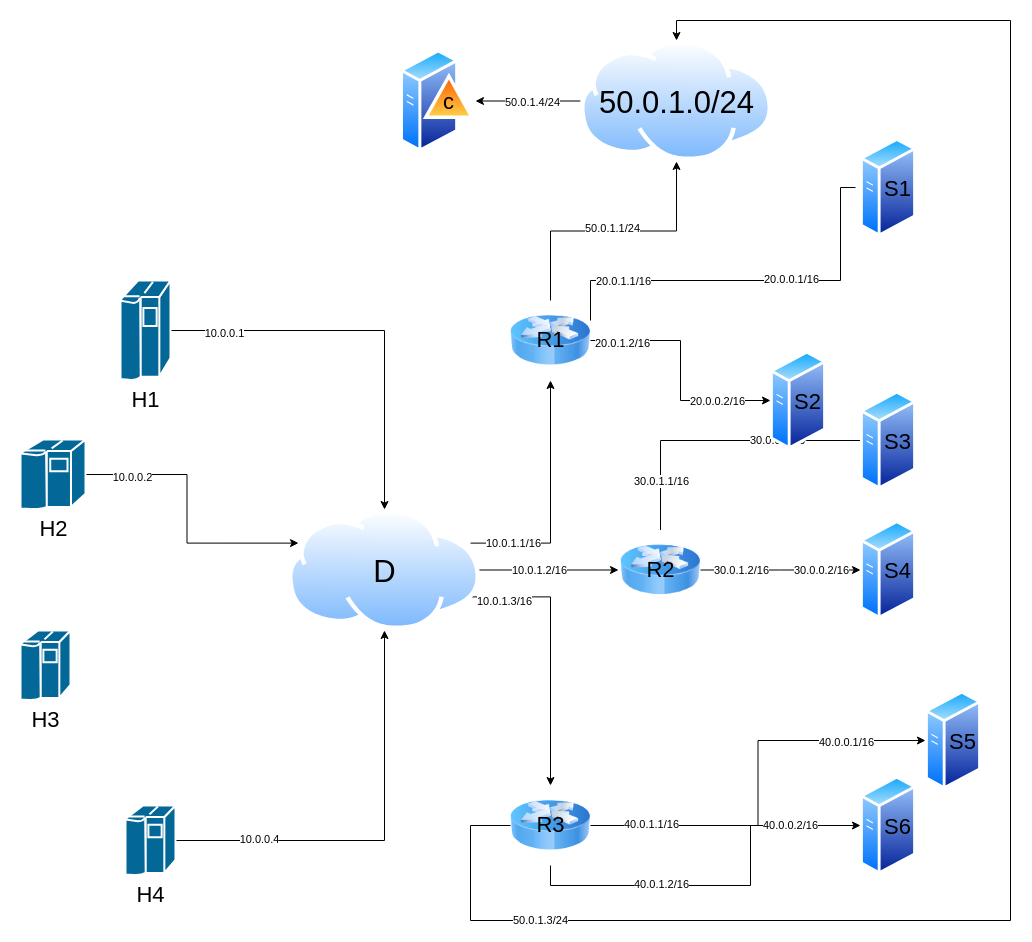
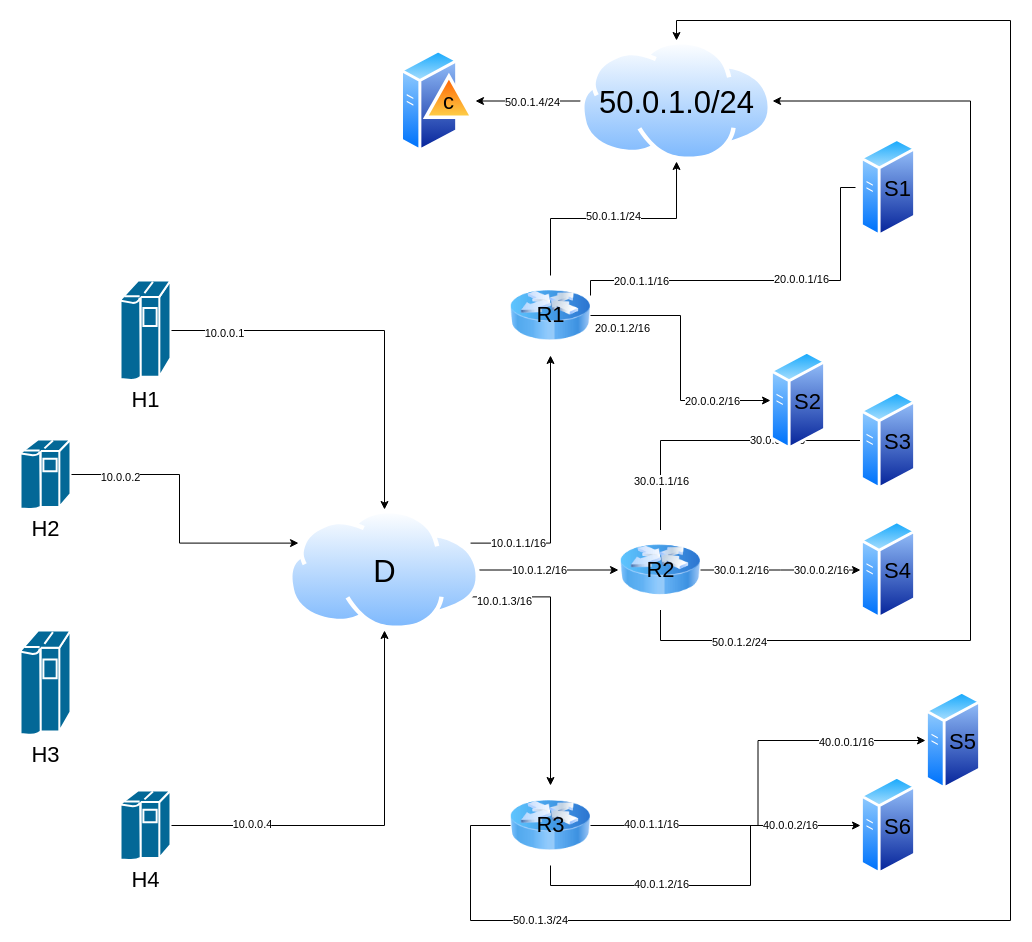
  <mxCell id="0" />
  <mxCell id="1" parent="0" />
  <mxCell id="2" style="edgeStyle=orthogonalEdgeStyle;rounded=0;orthogonalLoop=1;jettySize=auto;html=1;exitX=1;exitY=0.5;exitDx=0;exitDy=0;exitPerimeter=0;entryX=0;entryY=0.25;entryDx=0;entryDy=0;" edge="1" parent="1" source="4" target="18"><mxGeometry relative="1" as="geometry" /></mxCell>
  <mxCell id="3" value="10.0.0.2" style="edgeLabel;html=1;align=center;verticalAlign=middle;resizable=0;points=[];" vertex="1" connectable="0" parent="2"><mxGeometry x="-0.663" y="-2" relative="1" as="geometry"><mxPoint x="-1" as="offset" /></mxGeometry></mxCell>
- <mxCell id="4" value="H2" style="shape=mxgraph.cisco.computers_and_peripherals.ibm_mainframe;sketch=0;html=1;pointerEvents=1;dashed=0;fillColor=#036897;strokeColor=#ffffff;strokeWidth=2;verticalLabelPosition=bottom;verticalAlign=top;align=center;outlineConnect=0;fontSize=22;" vertex="1" parent="1"><mxGeometry x="20" y="439" width="65" height="70" as="geometry" /></mxCell>
- <mxCell id="5" value="H3" style="shape=mxgraph.cisco.computers_and_peripherals.ibm_mainframe;sketch=0;html=1;pointerEvents=1;dashed=0;fillColor=#036897;strokeColor=#ffffff;strokeWidth=2;verticalLabelPosition=bottom;verticalAlign=top;align=center;outlineConnect=0;fontSize=22;" vertex="1" parent="1"><mxGeometry x="20" y="630" width="50" height="70" as="geometry" /></mxCell>
+ <mxCell id="4" value="H2" style="shape=mxgraph.cisco.computers_and_peripherals.ibm_mainframe;sketch=0;html=1;pointerEvents=1;dashed=0;fillColor=#036897;strokeColor=#ffffff;strokeWidth=2;verticalLabelPosition=bottom;verticalAlign=top;align=center;outlineConnect=0;fontSize=22;" vertex="1" parent="1"><mxGeometry x="20" y="439" width="50" height="70" as="geometry" /></mxCell>
+ <mxCell id="5" value="H3" style="shape=mxgraph.cisco.computers_and_peripherals.ibm_mainframe;sketch=0;html=1;pointerEvents=1;dashed=0;fillColor=#036897;strokeColor=#ffffff;strokeWidth=2;verticalLabelPosition=bottom;verticalAlign=top;align=center;outlineConnect=0;fontSize=22;" vertex="1" parent="1"><mxGeometry x="20" y="630" width="50" height="105" as="geometry" /></mxCell>
  <mxCell id="6" style="edgeStyle=orthogonalEdgeStyle;rounded=0;orthogonalLoop=1;jettySize=auto;html=1;exitX=1;exitY=0.5;exitDx=0;exitDy=0;exitPerimeter=0;entryX=0.5;entryY=0;entryDx=0;entryDy=0;" edge="1" parent="1" source="8" target="18"><mxGeometry relative="1" as="geometry" /></mxCell>
  <mxCell id="7" value="10.0.0.1" style="edgeLabel;html=1;align=center;verticalAlign=middle;resizable=0;points=[];" vertex="1" connectable="0" parent="6"><mxGeometry x="-0.725" y="-2" relative="1" as="geometry"><mxPoint x="-1" as="offset" /></mxGeometry></mxCell>
  <mxCell id="8" value="H1" style="shape=mxgraph.cisco.computers_and_peripherals.ibm_mainframe;sketch=0;html=1;pointerEvents=1;dashed=0;fillColor=#036897;strokeColor=#ffffff;strokeWidth=2;verticalLabelPosition=bottom;verticalAlign=top;align=center;outlineConnect=0;fontSize=22;" vertex="1" parent="1"><mxGeometry x="120" y="280" width="50" height="100" as="geometry" /></mxCell>
  <mxCell id="9" style="edgeStyle=orthogonalEdgeStyle;rounded=0;orthogonalLoop=1;jettySize=auto;html=1;exitX=1;exitY=0.5;exitDx=0;exitDy=0;exitPerimeter=0;entryX=0.5;entryY=1;entryDx=0;entryDy=0;" edge="1" parent="1" source="11" target="18"><mxGeometry relative="1" as="geometry" /></mxCell>
  <mxCell id="10" value="10.0.0.4" style="edgeLabel;html=1;align=center;verticalAlign=middle;resizable=0;points=[];" vertex="1" connectable="0" parent="9"><mxGeometry x="-0.598" y="2" relative="1" as="geometry"><mxPoint x="-1" as="offset" /></mxGeometry></mxCell>
- <mxCell id="11" value="H4" style="shape=mxgraph.cisco.computers_and_peripherals.ibm_mainframe;sketch=0;html=1;pointerEvents=1;dashed=0;fillColor=#036897;strokeColor=#ffffff;strokeWidth=2;verticalLabelPosition=bottom;verticalAlign=top;align=center;outlineConnect=0;fontSize=22;" vertex="1" parent="1"><mxGeometry x="125" y="805" width="50" height="70" as="geometry" /></mxCell>
+ <mxCell id="11" value="H4" style="shape=mxgraph.cisco.computers_and_peripherals.ibm_mainframe;sketch=0;html=1;pointerEvents=1;dashed=0;fillColor=#036897;strokeColor=#ffffff;strokeWidth=2;verticalLabelPosition=bottom;verticalAlign=top;align=center;outlineConnect=0;fontSize=22;" vertex="1" parent="1"><mxGeometry x="120" y="790" width="50" height="70" as="geometry" /></mxCell>
  <mxCell id="12" style="edgeStyle=orthogonalEdgeStyle;rounded=0;orthogonalLoop=1;jettySize=auto;html=1;exitX=1;exitY=0.5;exitDx=0;exitDy=0;entryX=0;entryY=0.5;entryDx=0;entryDy=0;" edge="1" parent="1"><mxGeometry relative="1" as="geometry"><mxPoint x="478.06" y="569.5" as="sourcePoint" /><mxPoint x="618" y="569.5" as="targetPoint" /></mxGeometry></mxCell>
  <mxCell id="13" value="10.0.1.2/16" style="edgeLabel;html=1;align=center;verticalAlign=middle;resizable=0;points=[];" vertex="1" connectable="0" parent="12"><mxGeometry x="-0.143" relative="1" as="geometry"><mxPoint as="offset" /></mxGeometry></mxCell>
  <mxCell id="14" style="edgeStyle=orthogonalEdgeStyle;rounded=0;orthogonalLoop=1;jettySize=auto;html=1;exitX=1;exitY=0.25;exitDx=0;exitDy=0;" edge="1" parent="1" source="18" target="42"><mxGeometry relative="1" as="geometry" /></mxCell>
  <mxCell id="15" value="10.0.1.1/16" style="edgeLabel;html=1;align=center;verticalAlign=middle;resizable=0;points=[];" vertex="1" connectable="0" parent="14"><mxGeometry x="-0.652" relative="1" as="geometry"><mxPoint as="offset" /></mxGeometry></mxCell>
  <mxCell id="16" style="edgeStyle=orthogonalEdgeStyle;rounded=0;orthogonalLoop=1;jettySize=auto;html=1;exitX=1;exitY=0.75;exitDx=0;exitDy=0;entryX=0.5;entryY=0;entryDx=0;entryDy=0;" edge="1" parent="1" source="18" target="36"><mxGeometry relative="1" as="geometry" /></mxCell>
  <mxCell id="17" value="10.0.1.3/16" style="edgeLabel;html=1;align=center;verticalAlign=middle;resizable=0;points=[];" vertex="1" connectable="0" parent="16"><mxGeometry x="-0.756" y="-4" relative="1" as="geometry"><mxPoint as="offset" /></mxGeometry></mxCell>
  <mxCell id="18" value="D" style="image;aspect=fixed;perimeter=ellipsePerimeter;html=1;align=center;shadow=0;dashed=0;spacingTop=3;image=img/lib/active_directory/internet_cloud.svg;verticalAlign=middle;labelPosition=center;verticalLabelPosition=middle;fontSize=31;labelBackgroundColor=none;" vertex="1" parent="1"><mxGeometry x="288" y="509" width="192.06" height="121" as="geometry" /></mxCell>
  <mxCell id="19" style="edgeStyle=orthogonalEdgeStyle;rounded=0;orthogonalLoop=1;jettySize=auto;html=1;exitX=1;exitY=0.5;exitDx=0;exitDy=0;entryX=0;entryY=0.5;entryDx=0;entryDy=0;" edge="1" parent="1" source="27"><mxGeometry relative="1" as="geometry"><mxPoint x="860" y="569.5" as="targetPoint" /></mxGeometry></mxCell>
  <mxCell id="20" value="30.0.1.2/16" style="edgeLabel;html=1;align=center;verticalAlign=middle;resizable=0;points=[];" vertex="1" connectable="0" parent="19"><mxGeometry x="-0.224" y="1" relative="1" as="geometry"><mxPoint x="-22" y="1" as="offset" /></mxGeometry></mxCell>
  <mxCell id="21" value="30.0.0.2/16" style="edgeLabel;html=1;align=center;verticalAlign=middle;resizable=0;points=[];" vertex="1" connectable="0" parent="19"><mxGeometry x="0.381" y="3" relative="1" as="geometry"><mxPoint x="10" y="3" as="offset" /></mxGeometry></mxCell>
  <mxCell id="22" style="edgeStyle=orthogonalEdgeStyle;rounded=0;orthogonalLoop=1;jettySize=auto;html=1;exitX=0.5;exitY=0;exitDx=0;exitDy=0;entryX=0;entryY=0.5;entryDx=0;entryDy=0;endArrow=none;" edge="1" parent="1" source="27" target="50"><mxGeometry relative="1" as="geometry" /></mxCell>
  <mxCell id="23" value="30.0.1.1/16" style="edgeLabel;html=1;align=center;verticalAlign=middle;resizable=0;points=[];" vertex="1" connectable="0" parent="22"><mxGeometry x="0.209" relative="1" as="geometry"><mxPoint x="-85" y="40" as="offset" /></mxGeometry></mxCell>
  <mxCell id="24" value="30.0.0.1/16" style="edgeLabel;html=1;align=center;verticalAlign=middle;resizable=0;points=[];" vertex="1" connectable="0" parent="22"><mxGeometry x="0.42" y="1" relative="1" as="geometry"><mxPoint as="offset" /></mxGeometry></mxCell>
+ <mxCell id="25" style="edgeStyle=orthogonalEdgeStyle;rounded=0;orthogonalLoop=1;jettySize=auto;html=1;exitX=0.5;exitY=1;exitDx=0;exitDy=0;entryX=1;entryY=0.5;entryDx=0;entryDy=0;" edge="1" parent="1" source="27" target="55"><mxGeometry relative="1" as="geometry"><Array as="points"><mxPoint x="660" y="640" /><mxPoint x="970" y="640" /><mxPoint x="970" y="100" /></Array></mxGeometry></mxCell>
+ <mxCell id="26" value="50.0.1.2/24" style="edgeLabel;html=1;align=center;verticalAlign=middle;resizable=0;points=[];" vertex="1" connectable="0" parent="25"><mxGeometry x="-0.797" y="-1" relative="1" as="geometry"><mxPoint as="offset" /></mxGeometry></mxCell>
  <mxCell id="27" value="R2" style="image;html=1;image=img/lib/clip_art/networking/Router_Icon_128x128.png;labelPosition=center;verticalLabelPosition=middle;align=center;verticalAlign=middle;fontSize=22;labelBackgroundColor=none;" vertex="1" parent="1"><mxGeometry x="620" y="529.5" width="80" height="80" as="geometry" /></mxCell>
  <mxCell id="28" style="edgeStyle=orthogonalEdgeStyle;rounded=0;orthogonalLoop=1;jettySize=auto;html=1;exitX=1;exitY=0.5;exitDx=0;exitDy=0;entryX=0;entryY=0.5;entryDx=0;entryDy=0;" edge="1" parent="1" source="36" target="49"><mxGeometry relative="1" as="geometry" /></mxCell>
  <mxCell id="29" value="40.0.1.1/16" style="edgeLabel;html=1;align=center;verticalAlign=middle;resizable=0;points=[];" vertex="1" connectable="0" parent="28"><mxGeometry x="-0.713" y="2" relative="1" as="geometry"><mxPoint as="offset" /></mxGeometry></mxCell>
  <mxCell id="30" value="40.0.0.1/16" style="edgeLabel;html=1;align=center;verticalAlign=middle;resizable=0;points=[];" vertex="1" connectable="0" parent="28"><mxGeometry x="0.617" y="-1" relative="1" as="geometry"><mxPoint as="offset" /></mxGeometry></mxCell>
  <mxCell id="31" style="edgeStyle=orthogonalEdgeStyle;rounded=0;orthogonalLoop=1;jettySize=auto;html=1;exitX=0.5;exitY=1;exitDx=0;exitDy=0;entryX=0;entryY=0.5;entryDx=0;entryDy=0;" edge="1" parent="1" source="36" target="52"><mxGeometry relative="1" as="geometry"><Array as="points"><mxPoint x="550" y="885" /><mxPoint x="750" y="885" /><mxPoint x="750" y="825" /></Array></mxGeometry></mxCell>
  <mxCell id="32" value="40.0.1.2/16" style="edgeLabel;html=1;align=center;verticalAlign=middle;resizable=0;points=[];" vertex="1" connectable="0" parent="31"><mxGeometry x="-0.333" y="2" relative="1" as="geometry"><mxPoint as="offset" /></mxGeometry></mxCell>
  <mxCell id="33" value="40.0.0.2/16" style="edgeLabel;html=1;align=center;verticalAlign=middle;resizable=0;points=[];" vertex="1" connectable="0" parent="31"><mxGeometry x="0.635" y="1" relative="1" as="geometry"><mxPoint as="offset" /></mxGeometry></mxCell>
  <mxCell id="34" style="edgeStyle=orthogonalEdgeStyle;rounded=0;orthogonalLoop=1;jettySize=auto;html=1;exitX=0;exitY=0.5;exitDx=0;exitDy=0;entryX=0.5;entryY=0;entryDx=0;entryDy=0;" edge="1" parent="1" source="36" target="55"><mxGeometry relative="1" as="geometry"><Array as="points"><mxPoint x="470" y="825" /><mxPoint x="470" y="920" /><mxPoint x="1010" y="920" /><mxPoint x="1010" y="20" /><mxPoint x="676" y="20" /></Array></mxGeometry></mxCell>
  <mxCell id="35" value="50.0.1.3/24" style="edgeLabel;html=1;align=center;verticalAlign=middle;resizable=0;points=[];" vertex="1" connectable="0" parent="34"><mxGeometry x="-0.788" y="1" relative="1" as="geometry"><mxPoint as="offset" /></mxGeometry></mxCell>
  <mxCell id="36" value="R3" style="image;html=1;image=img/lib/clip_art/networking/Router_Icon_128x128.png;labelBackgroundColor=none;labelPosition=center;verticalLabelPosition=middle;align=center;verticalAlign=middle;fontSize=22;" vertex="1" parent="1"><mxGeometry x="510" y="785" width="80" height="80" as="geometry" /></mxCell>
  <mxCell id="37" style="edgeStyle=orthogonalEdgeStyle;rounded=0;orthogonalLoop=1;jettySize=auto;html=1;exitX=1;exitY=0.5;exitDx=0;exitDy=0;entryX=0;entryY=0.5;entryDx=0;entryDy=0;" edge="1" parent="1" source="42" target="48"><mxGeometry relative="1" as="geometry" /></mxCell>
  <mxCell id="38" value="20.0.1.2/16" style="edgeLabel;html=1;align=center;verticalAlign=middle;resizable=0;points=[];" vertex="1" connectable="0" parent="37"><mxGeometry x="-0.21" y="-3" relative="1" as="geometry"><mxPoint x="-56" y="-3" as="offset" /></mxGeometry></mxCell>
  <mxCell id="39" value="20.0.0.2/16" style="edgeLabel;html=1;align=center;verticalAlign=middle;resizable=0;points=[];" vertex="1" connectable="0" parent="37"><mxGeometry x="0.552" relative="1" as="geometry"><mxPoint as="offset" /></mxGeometry></mxCell>
  <mxCell id="40" style="edgeStyle=orthogonalEdgeStyle;rounded=0;orthogonalLoop=1;jettySize=auto;html=1;exitX=0.5;exitY=0;exitDx=0;exitDy=0;entryX=0.5;entryY=1;entryDx=0;entryDy=0;" edge="1" parent="1" source="42" target="55"><mxGeometry relative="1" as="geometry" /></mxCell>
  <mxCell id="41" value="5&lt;span style=&quot;background-color: light-dark(#ffffff, var(--ge-dark-color, #121212)); color: light-dark(rgb(0, 0, 0), rgb(255, 255, 255));&quot;&gt;0.0.1.1/24&lt;/span&gt;" style="edgeLabel;html=1;align=center;verticalAlign=middle;resizable=0;points=[];" vertex="1" connectable="0" parent="40"><mxGeometry x="-0.008" y="3" relative="1" as="geometry"><mxPoint as="offset" /></mxGeometry></mxCell>
- <mxCell id="42" value="R1" style="image;html=1;image=img/lib/clip_art/networking/Router_Icon_128x128.png;labelBackgroundColor=none;labelPosition=center;verticalLabelPosition=middle;align=center;verticalAlign=middle;fontSize=22;" vertex="1" parent="1"><mxGeometry x="510" y="300" width="80" height="80" as="geometry" /></mxCell>
+ <mxCell id="42" value="R1" style="image;html=1;image=img/lib/clip_art/networking/Router_Icon_128x128.png;labelBackgroundColor=none;labelPosition=center;verticalLabelPosition=middle;align=center;verticalAlign=middle;fontSize=22;" vertex="1" parent="1"><mxGeometry x="510" y="275" width="80" height="80" as="geometry" /></mxCell>
  <mxCell id="43" value="c" style="image;aspect=fixed;perimeter=ellipsePerimeter;html=1;align=center;shadow=0;dashed=0;spacingTop=3;image=img/lib/active_directory/domain_controller.svg;labelPosition=center;verticalLabelPosition=middle;verticalAlign=middle;labelBackgroundColor=none;spacingLeft=20;fontSize=22;" vertex="1" parent="1"><mxGeometry x="400" y="46.92" width="75" height="107.15" as="geometry" /></mxCell>
  <mxCell id="44" value="S1" style="image;aspect=fixed;perimeter=ellipsePerimeter;html=1;align=center;shadow=0;dashed=0;spacingTop=3;image=img/lib/active_directory/generic_server.svg;labelPosition=center;verticalLabelPosition=middle;verticalAlign=middle;labelBackgroundColor=none;spacingLeft=17;fontSize=22;" vertex="1" parent="1"><mxGeometry x="860" y="137.15" width="56" height="100" as="geometry" /></mxCell>
  <mxCell id="45" style="edgeStyle=orthogonalEdgeStyle;rounded=0;orthogonalLoop=1;jettySize=auto;html=1;exitX=1;exitY=0.25;exitDx=0;exitDy=0;strokeColor=default;endArrow=none;startFill=0;" edge="1" parent="1" source="42"><mxGeometry relative="1" as="geometry"><mxPoint x="855" y="187" as="targetPoint" /><Array as="points"><mxPoint x="590" y="280" /><mxPoint x="840" y="280" /><mxPoint x="840" y="187" /></Array></mxGeometry></mxCell>
  <mxCell id="46" value="20.0.1.1/16" style="edgeLabel;html=1;align=center;verticalAlign=middle;resizable=0;points=[];" vertex="1" connectable="0" parent="45"><mxGeometry x="-0.431" y="2" relative="1" as="geometry"><mxPoint x="-41" y="2" as="offset" /></mxGeometry></mxCell>
  <mxCell id="47" value="20.0.0.1/16" style="edgeLabel;html=1;align=center;verticalAlign=middle;resizable=0;points=[];" vertex="1" connectable="0" parent="45"><mxGeometry x="0.208" y="2" relative="1" as="geometry"><mxPoint as="offset" /></mxGeometry></mxCell>
  <mxCell id="48" value="S2" style="image;aspect=fixed;perimeter=ellipsePerimeter;html=1;align=center;shadow=0;dashed=0;spacingTop=3;image=img/lib/active_directory/generic_server.svg;labelPosition=center;verticalLabelPosition=middle;verticalAlign=middle;labelBackgroundColor=none;spacingLeft=17;fontSize=22;" vertex="1" parent="1"><mxGeometry x="770" y="350" width="56" height="100" as="geometry" /></mxCell>
  <mxCell id="49" value="S5" style="image;aspect=fixed;perimeter=ellipsePerimeter;html=1;align=center;shadow=0;dashed=0;spacingTop=3;image=img/lib/active_directory/generic_server.svg;labelPosition=center;verticalLabelPosition=middle;verticalAlign=middle;labelBackgroundColor=none;spacingLeft=17;fontSize=22;" vertex="1" parent="1"><mxGeometry x="925" y="690" width="56" height="100" as="geometry" /></mxCell>
  <mxCell id="50" value="S3" style="image;aspect=fixed;perimeter=ellipsePerimeter;html=1;align=center;shadow=0;dashed=0;spacingTop=3;image=img/lib/active_directory/generic_server.svg;labelPosition=center;verticalLabelPosition=middle;verticalAlign=middle;labelBackgroundColor=none;spacingLeft=17;fontSize=22;" vertex="1" parent="1"><mxGeometry x="860" y="390" width="56" height="100" as="geometry" /></mxCell>
  <mxCell id="51" value="S4" style="image;aspect=fixed;perimeter=ellipsePerimeter;html=1;align=center;shadow=0;dashed=0;spacingTop=3;image=img/lib/active_directory/generic_server.svg;labelPosition=center;verticalLabelPosition=middle;verticalAlign=middle;labelBackgroundColor=none;spacingLeft=17;fontSize=22;" vertex="1" parent="1"><mxGeometry x="860" y="519.5" width="56" height="100" as="geometry" /></mxCell>
  <mxCell id="52" value="S6" style="image;aspect=fixed;perimeter=ellipsePerimeter;html=1;align=center;shadow=0;dashed=0;spacingTop=3;image=img/lib/active_directory/generic_server.svg;labelPosition=center;verticalLabelPosition=middle;verticalAlign=middle;labelBackgroundColor=none;spacingLeft=17;fontSize=22;" vertex="1" parent="1"><mxGeometry x="860" y="775" width="56" height="100" as="geometry" /></mxCell>
  <mxCell id="53" style="edgeStyle=orthogonalEdgeStyle;rounded=0;orthogonalLoop=1;jettySize=auto;html=1;exitX=0;exitY=0.5;exitDx=0;exitDy=0;entryX=1;entryY=0.5;entryDx=0;entryDy=0;" edge="1" parent="1" source="55" target="43"><mxGeometry relative="1" as="geometry" /></mxCell>
  <mxCell id="54" value="50.0.1.4/24" style="edgeLabel;html=1;align=center;verticalAlign=middle;resizable=0;points=[];" vertex="1" connectable="0" parent="53"><mxGeometry x="-0.086" y="1" relative="1" as="geometry"><mxPoint as="offset" /></mxGeometry></mxCell>
  <mxCell id="55" value="50.0.1.0/24" style="image;aspect=fixed;perimeter=ellipsePerimeter;html=1;align=center;shadow=0;dashed=0;spacingTop=3;image=img/lib/active_directory/internet_cloud.svg;verticalAlign=middle;labelPosition=center;verticalLabelPosition=middle;fontSize=31;labelBackgroundColor=none;" vertex="1" parent="1"><mxGeometry x="580" y="40" width="192.06" height="121" as="geometry" /></mxCell>
